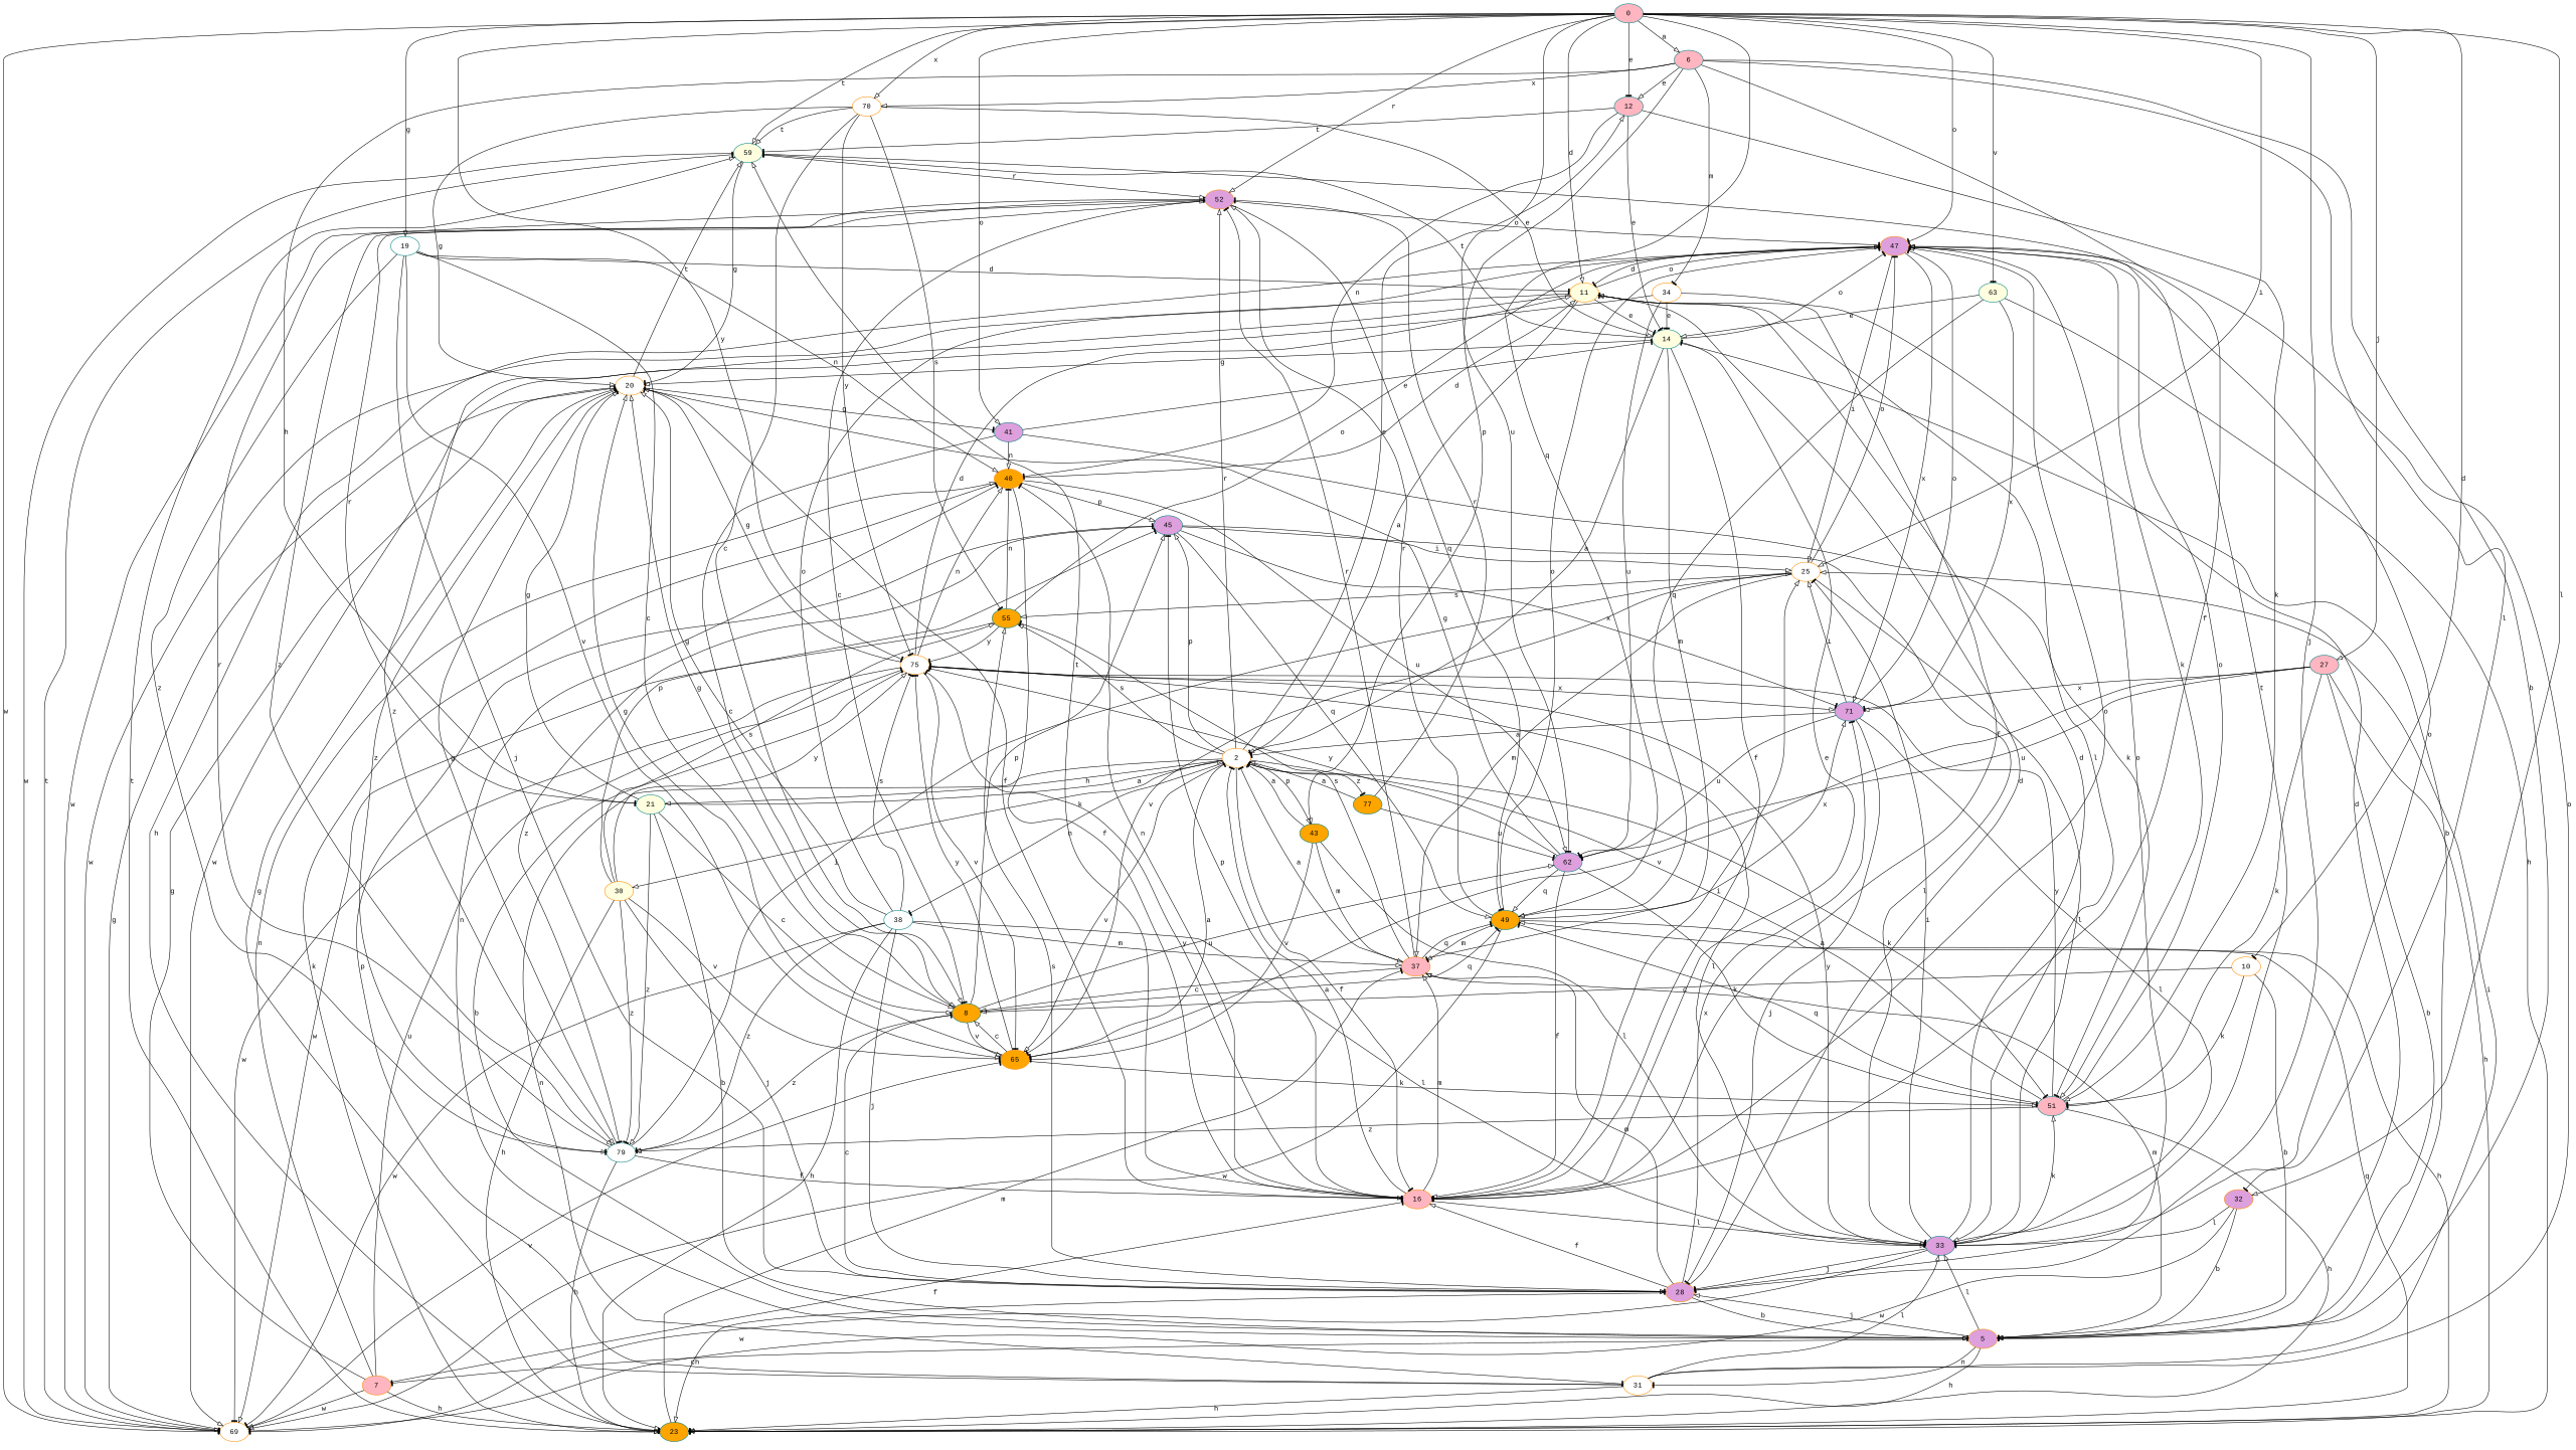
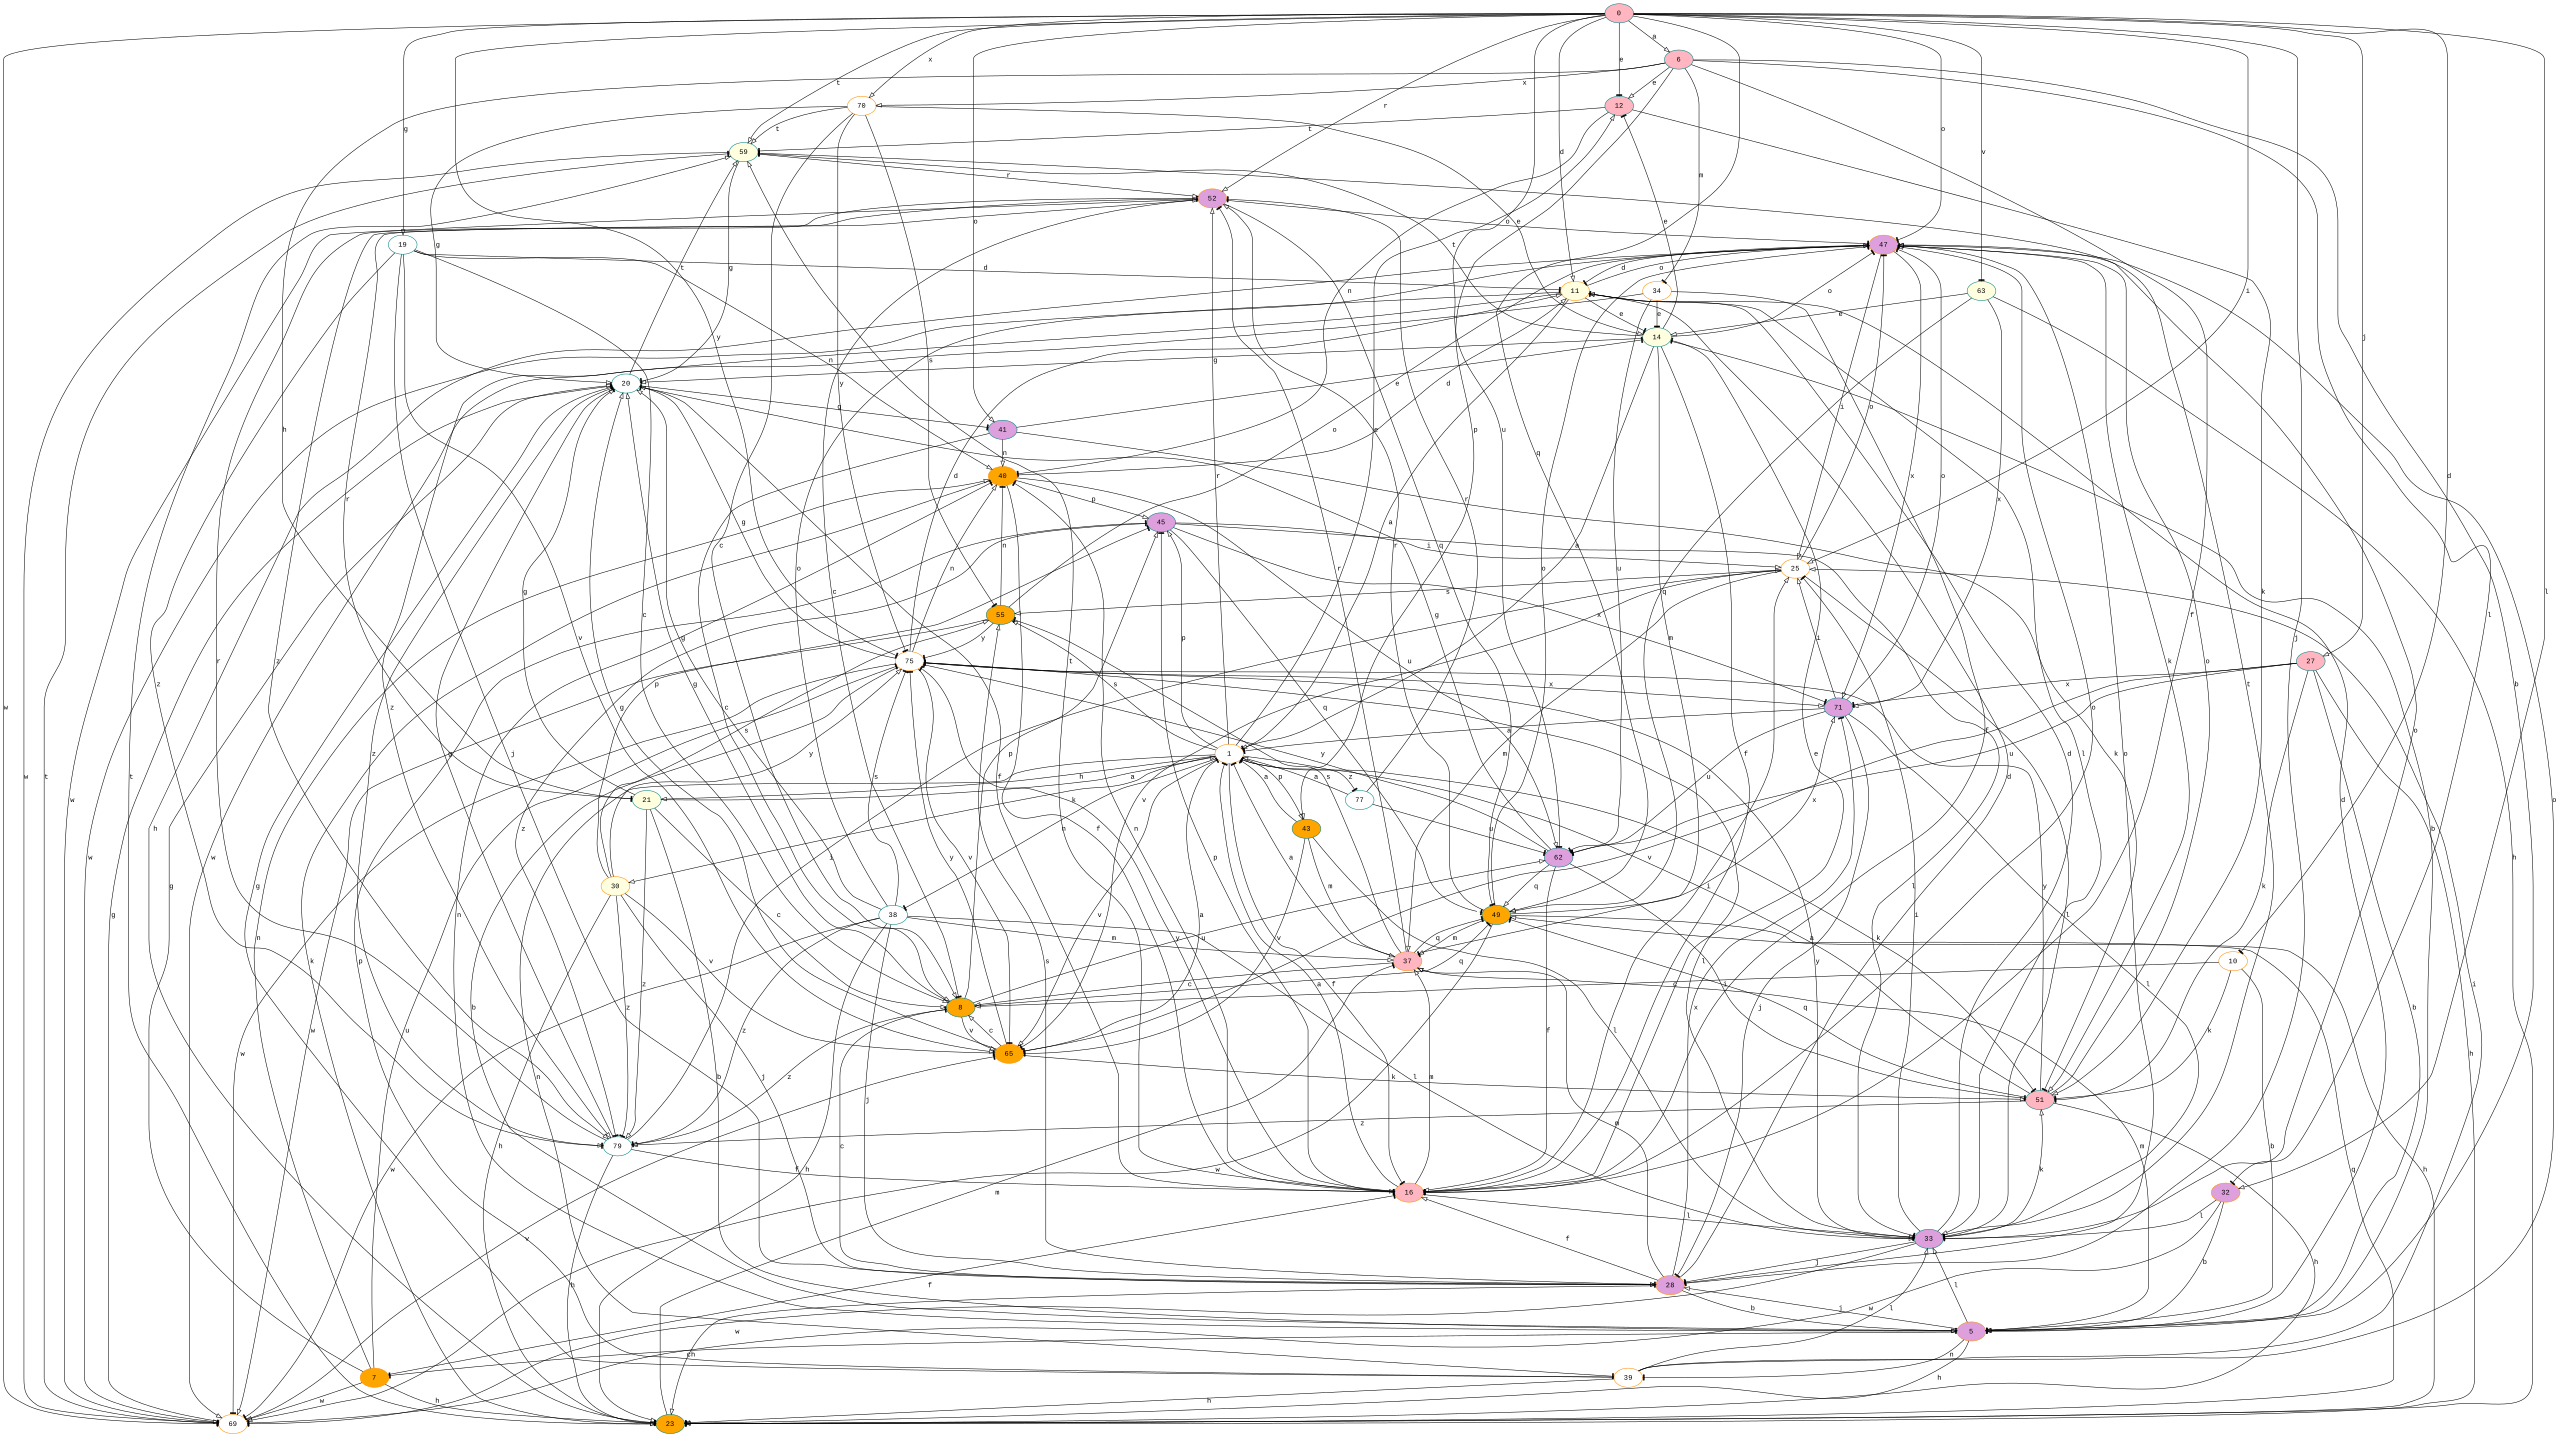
  strict digraph {
    fontname="Liberation Mono"
    node [color=teal fillcolor=white fontname="Liberation Mono" style=filled]
    edge [arrowhead=onormal fontname="Liberation Mono"]
    0 [fillcolor=lightpink]
    n2 [fillcolor=lightpink label=6]
    10 [color=darkorange]
    11 [color=darkorange fillcolor=lightyellow]
    12 [fillcolor=lightpink]
    19
    25 [color=darkorange]
    27 [fillcolor=lightpink]
    28 [color=darkorange fillcolor=plum]
    32 [color=darkorange fillcolor=plum]
    41 [fillcolor=plum]
    n12 [color=darkorange fillcolor=plum label=47]
    49 [fillcolor=orange]
    52 [color=darkorange fillcolor=plum]
    59 [fillcolor=lightyellow]
    62 [fillcolor=plum]
    63 [fillcolor=lightyellow]
    69 [color=darkorange]
    70 [color=darkorange]
    75 [color=darkorange]
    5 [color=darkorange fillcolor=plum]
    16 [color=darkorange fillcolor=lightpink]
    21 [fillcolor=lightyellow]
    34 [color=darkorange]
    43 [fillcolor=orange]
-   39 [color=darkorange label=31]
-   7 [color=darkorange fillcolor=lightpink]
+   39 [color=darkorange]
+   7 [color=darkorange fillcolor=orange]
    23 [fillcolor=orange]
    33 [fillcolor=plum]
    37 [color=darkorange fillcolor=lightpink]
    40 [color=darkorange fillcolor=orange]
    n32 [fillcolor=lightpink label=51]
    8 [fillcolor=orange]
-   2 [color=darkorange]
+   2 [color=darkorange label=1]
    79
    14 [fillcolor=lightyellow]
    65 [color=darkorange fillcolor=orange]
    55 [fillcolor=orange]
    71 [fillcolor=plum]
-   20 [color=darkorange]
+   20
    45 [fillcolor=plum]
    30 [color=darkorange fillcolor=lightyellow]
    38
-   77 [fillcolor=orange]
+   77
    0 -> n2 [label=a]
    0 -> 10 [arrowhead=tee label=d]
    0 -> 11 [label=d]
    0 -> 12 [arrowhead=tee label=e]
    0 -> 19 [label=g]
    0 -> 25 [label=i]
    0 -> 27 [label=j]
    0 -> 28 [arrowhead=tee label=j]
    0 -> 32 [label=l]
    0 -> 41 [label=o]
    0 -> n12 [arrowhead=tee label=o]
    0 -> 49 [label=q]
    0 -> 52 [label=r]
    0 -> 59 [label=t]
    0 -> 62 [arrowhead=tee label=u]
    0 -> 63 [arrowhead=tee label=v]
    0 -> 69 [arrowhead=tee label=w]
    0 -> 70 [label=x]
    0 -> 75 [arrowhead=tee label=y]
    n2 -> 12 [label=e]
    n2 -> 32 [arrowhead=tee label=l]
    n2 -> 70 [label=x]
    n2 -> 5 [label=b]
    n2 -> 16 [arrowhead=tee label=f]
    n2 -> 21 [arrowhead=tee label=h]
    n2 -> 34 [arrowhead=tee label=m]
    n2 -> 43 [label=p]
    10 -> 5 [label=b]
    10 -> n32 [arrowhead=tee label=k]
    10 -> 8 [label=c]
    11 -> n12 [label=o]
    11 -> 69 [label=w]
    11 -> 33 [label=l]
    11 -> 2 [arrowhead=tee label=a]
    11 -> 79 [label=z]
    11 -> 14 [arrowhead=tee label=e]
    12 -> 59 [arrowhead=tee label=t]
    12 -> 40 [arrowhead=tee label=n]
    12 -> n32 [label=k]
-   12 -> 14 [arrowhead=tee label=e]
+   14 -> 12 [arrowhead=tee label=e]
    19 -> 11 [arrowhead=tee label=d]
    19 -> 28 [label=j]
    19 -> 40 [label=n]
    19 -> 8 [label=c]
    19 -> 79 [arrowhead=tee label=z]
    19 -> 65 [label=v]
    25 -> n12 [arrowhead=tee label=o]
    25 -> 33 [arrowhead=tee label=l]
    25 -> 37 [label=m]
    25 -> 65 [arrowhead=tee label=v]
    25 -> 55 [label=s]
    27 -> 62 [arrowhead=tee label=u]
    27 -> 5 [arrowhead=tee label=b]
    27 -> 23 [arrowhead=tee label=h]
    27 -> n32 [arrowhead=tee label=k]
    27 -> 65 [arrowhead=tee label=v]
    27 -> 71 [arrowhead=tee label=x]
    28 -> 11 [label=d]
    28 -> n12 [label=o]
    28 -> 5 [arrowhead=tee label=b]
    28 -> 16 [label=f]
    28 -> 23 [label=h]
    28 -> 37 [label=m]
    28 -> 8 [arrowhead=tee label=c]
    28 -> 55 [label=s]
    28 -> 71 [arrowhead=tee label=x]
    32 -> 69 [arrowhead=tee label=w]
    32 -> 5 [label=b]
    32 -> 33 [arrowhead=tee label=l]
    41 -> 40 [label=n]
    41 -> n32 [arrowhead=tee label=k]
    41 -> 8 [label=c]
    41 -> 14 [arrowhead=tee label=e]
    n12 -> 11 [arrowhead=tee label=d]
    n12 -> 25 [label=i]
    n12 -> 23 [arrowhead=tee label=h]
    n12 -> n32 [label=k]
    n12 -> 71 [label=x]
    49 -> n12 [arrowhead=tee label=o]
    49 -> 52 [label=r]
    49 -> 69 [label=w]
    49 -> 23 [label=h]
    49 -> 37 [label=m]
    49 -> 71 [label=x]
    52 -> n12 [arrowhead=tee label=o]
    52 -> 49 [arrowhead=tee label=q]
    52 -> 69 [arrowhead=tee label=w]
    52 -> 8 [arrowhead=tee label=c]
    52 -> 79 [label=z]
    59 -> 52 [label=r]
    59 -> 69 [arrowhead=tee label=w]
    59 -> 20 [arrowhead=tee label=g]
    62 -> 49 [label=q]
    62 -> 75 [arrowhead=tee label=y]
    62 -> 16 [label=f]
-   62 -> n32 [arrowhead=tee label=k]
+   62 -> n32 [arrowhead=tee label=i]
    62 -> 20 [arrowhead=tee label=g]
    63 -> 49 [label=q]
    63 -> 23 [label=h]
    63 -> 14 [label=e]
    63 -> 71 [label=x]
    69 -> 59 [arrowhead=tee label=t]
    69 -> 65 [arrowhead=tee label=v]
    69 -> 20 [arrowhead=tee label=g]
    70 -> 59 [label=t]
    70 -> 75 [arrowhead=tee label=y]
    70 -> 8 [label=c]
    70 -> 14 [label=e]
    70 -> 55 [arrowhead=tee label=s]
    70 -> 20 [label=g]
    75 -> 11 [label=d]
    75 -> 69 [arrowhead=tee label=w]
    75 -> 5 [label=b]
    75 -> 33 [arrowhead=tee label=l]
    75 -> 40 [label=n]
    75 -> 65 [arrowhead=tee label=v]
    75 -> 71 [label=x]
    75 -> 20 [label=g]
    5 -> 11 [label=d]
    5 -> 28 [label=j]
    5 -> 39 [arrowhead=tee label=n]
    5 -> 7 [arrowhead=tee label=c]
    5 -> 23 [arrowhead=tee label=h]
    5 -> 33 [label=l]
    5 -> 37 [label=m]
    5 -> 40 [arrowhead=tee label=n]
    16 -> 25 [label=i]
    16 -> n12 [label=o]
    16 -> 59 [label=t]
    16 -> 75 [arrowhead=tee label=y]
    16 -> 33 [label=l]
    16 -> 37 [label=m]
    16 -> 40 [arrowhead=tee label=n]
    16 -> 2 [arrowhead=tee label=a]
    16 -> 14 [arrowhead=tee label=e]
    16 -> 45 [arrowhead=tee label=p]
    21 -> 52 [label=r]
    21 -> 5 [label=b]
    21 -> 8 [label=c]
    21 -> 2 [label=a]
    21 -> 79 [label=z]
    21 -> 20 [label=g]
    34 -> 62 [arrowhead=tee label=u]
    34 -> 69 [label=w]
    34 -> 16 [arrowhead=tee label=f]
    34 -> 14 [arrowhead=tee label=e]
    43 -> 33 [arrowhead=tee label=l]
    43 -> 37 [label=m]
    43 -> 2 [arrowhead=tee label=a]
    43 -> 65 [arrowhead=tee label=v]
    39 -> 25 [label=i]
    39 -> n12 [label=o]
    39 -> 23 [label=h]
    39 -> 33 [label=l]
    39 -> 20 [arrowhead=tee label=g]
    39 -> 45 [arrowhead=tee label=p]
    7 -> 69 [label=w]
    7 -> 75 [arrowhead=tee label=u]
    7 -> 16 [arrowhead=tee label=f]
    7 -> 23 [arrowhead=tee label=h]
    7 -> 40 [label=n]
    7 -> 20 [label=g]
    23 -> 49 [label=q]
    23 -> 59 [label=t]
    23 -> 37 [arrowhead=tee label=m]
    33 -> 11 [arrowhead=tee label=d]
    33 -> 25 [arrowhead=tee label=i]
    33 -> 28 [arrowhead=tee label=j]
    33 -> n12 [label=o]
    33 -> 59 [arrowhead=tee label=t]
    33 -> 69 [arrowhead=tee label=w]
    33 -> 75 [arrowhead=tee label=y]
    33 -> n32 [label=k]
    37 -> 49 [arrowhead=tee label=q]
    37 -> 52 [arrowhead=tee label=r]
    37 -> 8 [label=c]
    37 -> 2 [arrowhead=tee label=a]
    37 -> 55 [arrowhead=tee label=s]
    40 -> 11 [label=d]
    40 -> 62 [label=u]
    40 -> 16 [label=f]
    40 -> 23 [label=k]
    40 -> 45 [label=p]
    n32 -> n12 [arrowhead=tee label=o]
    n32 -> 49 [arrowhead=tee label=q]
    n32 -> 75 [arrowhead=tee label=y]
    n32 -> 23 [arrowhead=tee label=h]
    n32 -> 2 [arrowhead=tee label=a]
    n32 -> 79 [label=z]
    8 -> 49 [arrowhead=tee label=q]
    8 -> 62 [label=u]
    8 -> 79 [label=z]
    8 -> 65 [label=v]
    8 -> 20 [label=g]
    8 -> 45 [label=p]
    2 -> 12 [label=e]
    2 -> 52 [label=r]
    2 -> 16 [arrowhead=tee label=f]
    2 -> 21 [label=h]
    2 -> 43 [label=p]
    2 -> 39 [arrowhead=tee label=n]
    2 -> n32 [arrowhead=tee label=k]
    2 -> 65 [label=v]
    2 -> 55 [label=s]
    2 -> 45 [label=p]
    2 -> 30 [label=k]
    2 -> 38 [arrowhead=tee label=n]
    2 -> 77 [arrowhead=tee label=z]
    79 -> 25 [label=i]
    79 -> 52 [arrowhead=tee label=r]
    79 -> 16 [arrowhead=tee label=f]
    79 -> 23 [label=h]
    79 -> 20 [arrowhead=tee label=g]
    14 -> n12 [arrowhead=tee label=o]
    14 -> 59 [arrowhead=tee label=t]
    14 -> 5 [arrowhead=tee label=b]
    14 -> 16 [arrowhead=tee label=f]
    14 -> 37 [arrowhead=tee label=m]
    14 -> 2 [label=a]
    14 -> 20 [label=g]
    65 -> 75 [arrowhead=tee label=y]
    65 -> n32 [label=k]
    65 -> 8 [label=c]
    65 -> 2 [arrowhead=tee label=a]
    65 -> 20 [label=g]
    55 -> n12 [arrowhead=tee label=o]
    55 -> 69 [label=w]
    55 -> 75 [arrowhead=tee label=y]
    55 -> 40 [arrowhead=tee label=n]
    71 -> 25 [label=i]
    71 -> 28 [arrowhead=tee label=j]
    71 -> n12 [arrowhead=tee label=o]
    71 -> 62 [arrowhead=tee label=u]
    71 -> 33 [arrowhead=tee label=l]
    71 -> 2 [arrowhead=tee label=a]
    20 -> 41 [arrowhead=tee label=g]
    20 -> 59 [label=t]
    20 -> 16 [arrowhead=tee label=f]
    20 -> 79 [label=z]
    45 -> 25 [label=i]
-   45 -> 49 [label=q]
+   45 -> 49 [arrowhead=tee label=q]
    45 -> 33 [arrowhead=tee label=l]
    45 -> 79 [arrowhead=tee label=z]
    45 -> 71 [arrowhead=tee label=x]
    30 -> 28 [arrowhead=tee label=j]
    30 -> 75 [label=y]
    30 -> 23 [arrowhead=tee label=h]
    30 -> 79 [arrowhead=tee label=z]
    30 -> 65 [arrowhead=tee label=v]
    30 -> 55 [label=s]
    30 -> 45 [arrowhead=tee label=p]
    38 -> 28 [label=j]
    38 -> n12 [label=o]
    38 -> 69 [arrowhead=tee label=w]
    38 -> 75 [arrowhead=tee label=s]
    38 -> 23 [label=h]
    38 -> 33 [label=l]
    38 -> 37 [label=m]
    38 -> 79 [arrowhead=tee label=z]
    38 -> 20 [label=g]
    77 -> 52 [arrowhead=tee label=r]
    77 -> 62 [arrowhead=tee label=u]
    77 -> 2 [label=a]
  }
